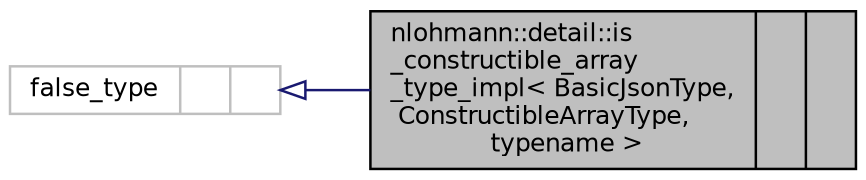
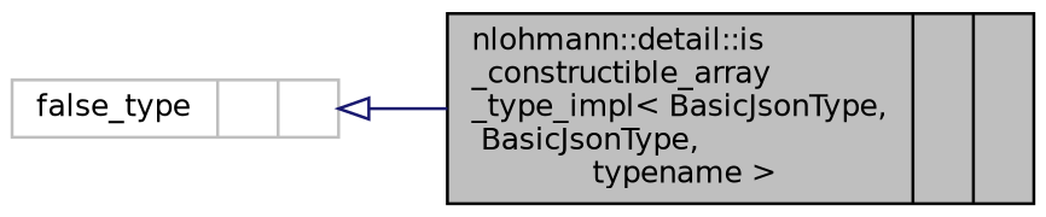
  digraph {
    rankdir=LR
    fontname="DejaVu Sans"
    node [fontname="DejaVu Sans" fontsize=10 shape=record style=filled]
-   n1 [color=black fillcolor=grey75 fontcolor=black height=0.2 label="{nlohmann::detail::is\l_constructible_array\l_type_impl\< BasicJsonType,\l ConstructibleArrayType,\l typename \>\n||}" width=0.4]
+   n1 [color=black fillcolor=grey75 fontcolor=black height=0.2 label="{nlohmann::detail::is\l_constructible_array\l_type_impl\< BasicJsonType,\l BasicJsonType,\l typename \>\n||}" width=0.4]
    n2 [color=grey75 fillcolor=white height=0.2 label="{false_type\n||}" width=0.4]
    n2 -> n1 [arrowtail=onormal color=midnightblue dir=back fontname="DejaVu Sans" fontsize=10 labelfontname=Helvetica labelfontsize=10 style=solid]
  }
